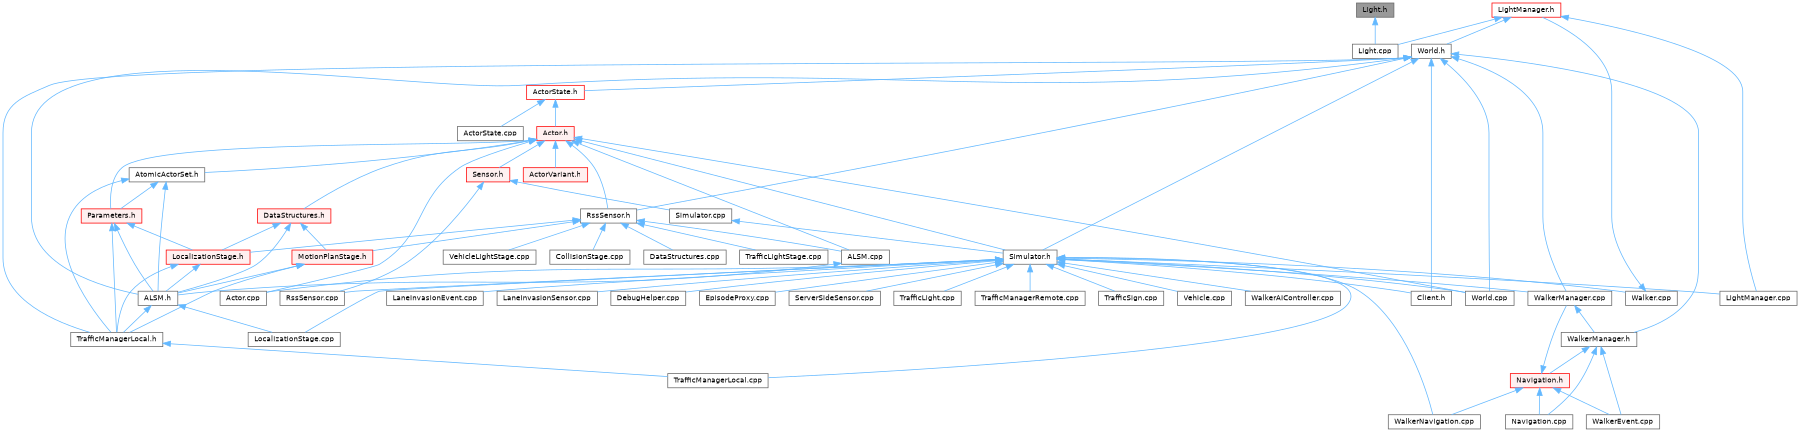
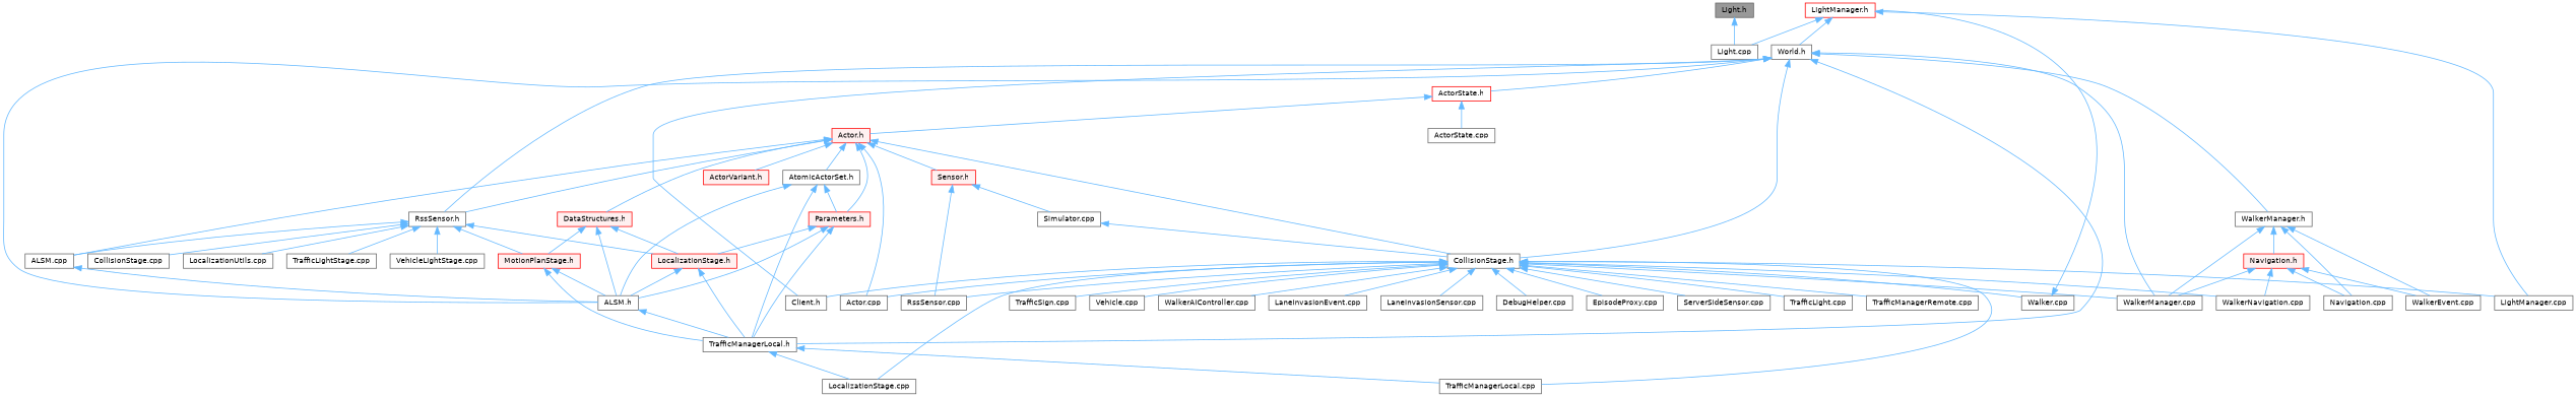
  digraph {
    node [color=grey40 fillcolor=white fontname=Helvetica fontsize=10 shape=box style=filled]
    edge [color=steelblue1 dir=back fontname=Helvetica fontsize=10 labelfontname=Helvetica labelfontsize=10 style=solid]
    n1 [color=gray40 fillcolor=grey60 fontcolor=black height=0.2 label="Light.h" width=0.4]
    n2 [height=0.2 label="Light.cpp" width=0.4]
    n3 [color=red height=0.2 label="LightManager.h" width=0.4]
    n4 [height=0.2 label="LightManager.cpp" width=0.4]
    n5 [height=0.2 label="World.h" width=0.4]
    n6 [height=0.2 label="ALSM.h" width=0.4]
    n7 [height=0.2 label="TrafficManagerLocal.h" width=0.4]
    n8 [color=red height=0.2 label="ActorState.h" width=0.4]
    n9 [height=0.2 label="RssSensor.h" width=0.4]
-   n10 [height=0.2 label="Simulator.h" width=0.4]
+   n10 [height=0.2 label="CollisionStage.h" width=0.4]
    n11 [height=0.2 label="Client.h" width=0.4]
    n12 [height=0.2 label="WalkerManager.cpp" width=0.4]
-   n13 [height=0.2 label="World.cpp" width=0.4]
    n14 [height=0.2 label="WalkerManager.h" width=0.4]
    n15 [height=0.2 label="LocalizationStage.cpp" width=0.4]
    n16 [height=0.2 label="TrafficManagerLocal.cpp" width=0.4]
    n17 [color=red fillcolor="#FFF0F0" height=0.2 label="Actor.h" width=0.4]
    n18 [height=0.2 label="ActorState.cpp" width=0.4]
    n19 [height=0.2 label="ALSM.cpp" width=0.4]
    n20 [color=red fillcolor="#FFF0F0" height=0.2 label="LocalizationStage.h" width=0.4]
    n21 [color=red fillcolor="#FFF0F0" height=0.2 label="MotionPlanStage.h" width=0.4]
    n22 [height=0.2 label="CollisionStage.cpp" width=0.4]
-   n23 [height=0.2 label="DataStructures.cpp" width=0.4]
+   n23 [height=0.2 label="LocalizationUtils.cpp" width=0.4]
    n24 [height=0.2 label="TrafficLightStage.cpp" width=0.4]
    n25 [height=0.2 label="VehicleLightStage.cpp" width=0.4]
    n26 [height=0.2 label="Actor.cpp" width=0.4]
    n27 [height=0.2 label="LaneInvasionEvent.cpp" width=0.4]
    n28 [height=0.2 label="LaneInvasionSensor.cpp" width=0.4]
    n29 [height=0.2 label="RssSensor.cpp" width=0.4]
    n30 [height=0.2 label="DebugHelper.cpp" width=0.4]
    n31 [height=0.2 label="EpisodeProxy.cpp" width=0.4]
    n32 [height=0.2 label="ServerSideSensor.cpp" width=0.4]
    n33 [height=0.2 label="TrafficLight.cpp" width=0.4]
    n34 [height=0.2 label="TrafficManagerRemote.cpp" width=0.4]
    n35 [height=0.2 label="TrafficSign.cpp" width=0.4]
    n36 [height=0.2 label="Vehicle.cpp" width=0.4]
    n37 [height=0.2 label="Walker.cpp" width=0.4]
    n38 [height=0.2 label="WalkerAIController.cpp" width=0.4]
    n39 [height=0.2 label="WalkerNavigation.cpp" width=0.4]
    n40 [height=0.2 label="Navigation.cpp" width=0.4]
    n41 [color=red fillcolor="#FFF0F0" height=0.2 label="Navigation.h" width=0.4]
    n42 [height=0.2 label="WalkerEvent.cpp" width=0.4]
    n43 [color=red fillcolor="#FFF0F0" height=0.2 label="ActorVariant.h" width=0.4]
    n44 [height=0.2 label="AtomicActorSet.h" width=0.4]
    n45 [color=red fillcolor="#FFF0F0" height=0.2 label="Parameters.h" width=0.4]
    n46 [color=red fillcolor="#FFF0F0" height=0.2 label="DataStructures.h" width=0.4]
    n47 [color=red fillcolor="#FFF0F0" height=0.2 label="Sensor.h" width=0.4]
    n48 [height=0.2 label="Simulator.cpp" width=0.4]
    n1 -> n2
    n3 -> n2
    n3 -> n4
    n3 -> n5
    n5 -> n6
    n5 -> n7
    n5 -> n8
    n5 -> n9
    n5 -> n10
    n5 -> n11
    n5 -> n12
-   n5 -> n13
    n5 -> n14
    n6 -> n7
-   n6 -> n15
+   n7 -> n15
    n7 -> n16
    n8 -> n17
    n8 -> n18
    n9 -> n19
    n9 -> n20
    n9 -> n21
    n9 -> n22
    n9 -> n23
    n9 -> n24
    n9 -> n25
    n10 -> n4
    n10 -> n11
    n10 -> n12
-   n10 -> n13
    n10 -> n15
    n10 -> n16
    n10 -> n26
    n10 -> n27
    n10 -> n28
    n10 -> n29
    n10 -> n30
    n10 -> n31
    n10 -> n32
    n10 -> n33
    n10 -> n34
    n10 -> n35
    n10 -> n36
    n10 -> n37
    n10 -> n38
    n10 -> n39
-   n12 -> n14
+   n14 -> n12
    n14 -> n40
    n14 -> n41
    n14 -> n42
    n17 -> n9
    n17 -> n10
-   n17 -> n13
    n17 -> n19
    n17 -> n26
    n17 -> n43
    n17 -> n44
    n17 -> n45
    n17 -> n46
    n17 -> n47
    n19 -> n6
    n20 -> n6
    n20 -> n7
    n21 -> n6
    n21 -> n7
    n37 -> n3
    n41 -> n12
    n41 -> n39
    n41 -> n40
    n41 -> n42
    n44 -> n6
    n44 -> n7
    n44 -> n45
    n45 -> n6
    n45 -> n7
    n45 -> n20
    n46 -> n6
    n46 -> n20
    n46 -> n21
    n47 -> n29
    n47 -> n48
    n48 -> n10
  }
